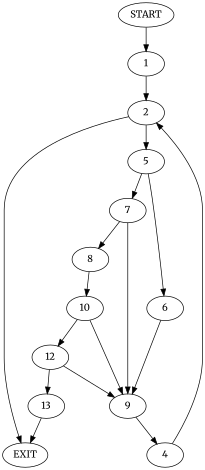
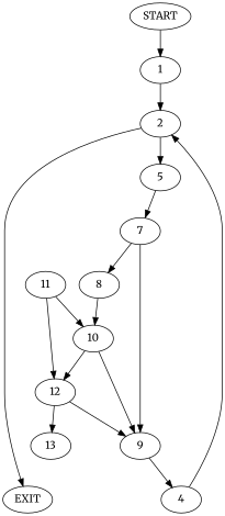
  digraph {
    fontname=Merriweather
    node [fontname=Merriweather]
    edge [fontname=Merriweather]
    n1 [label=START]
    1
    2
    n4 [label=EXIT]
    5
    4
-   6
    7
    9
    8
    10
    12
+   11
    13
    n1 -> 1
    1 -> 2
    2 -> n4
    2 -> 5
-   5 -> 6
    5 -> 7
    4 -> 2
-   6 -> 9
    7 -> 9
    7 -> 8
    9 -> 4
    8 -> 10
    10 -> 9
    10 -> 12
    12 -> 9
    12 -> 13
-   13 -> n4
+   11 -> 10
+   11 -> 12
  }
